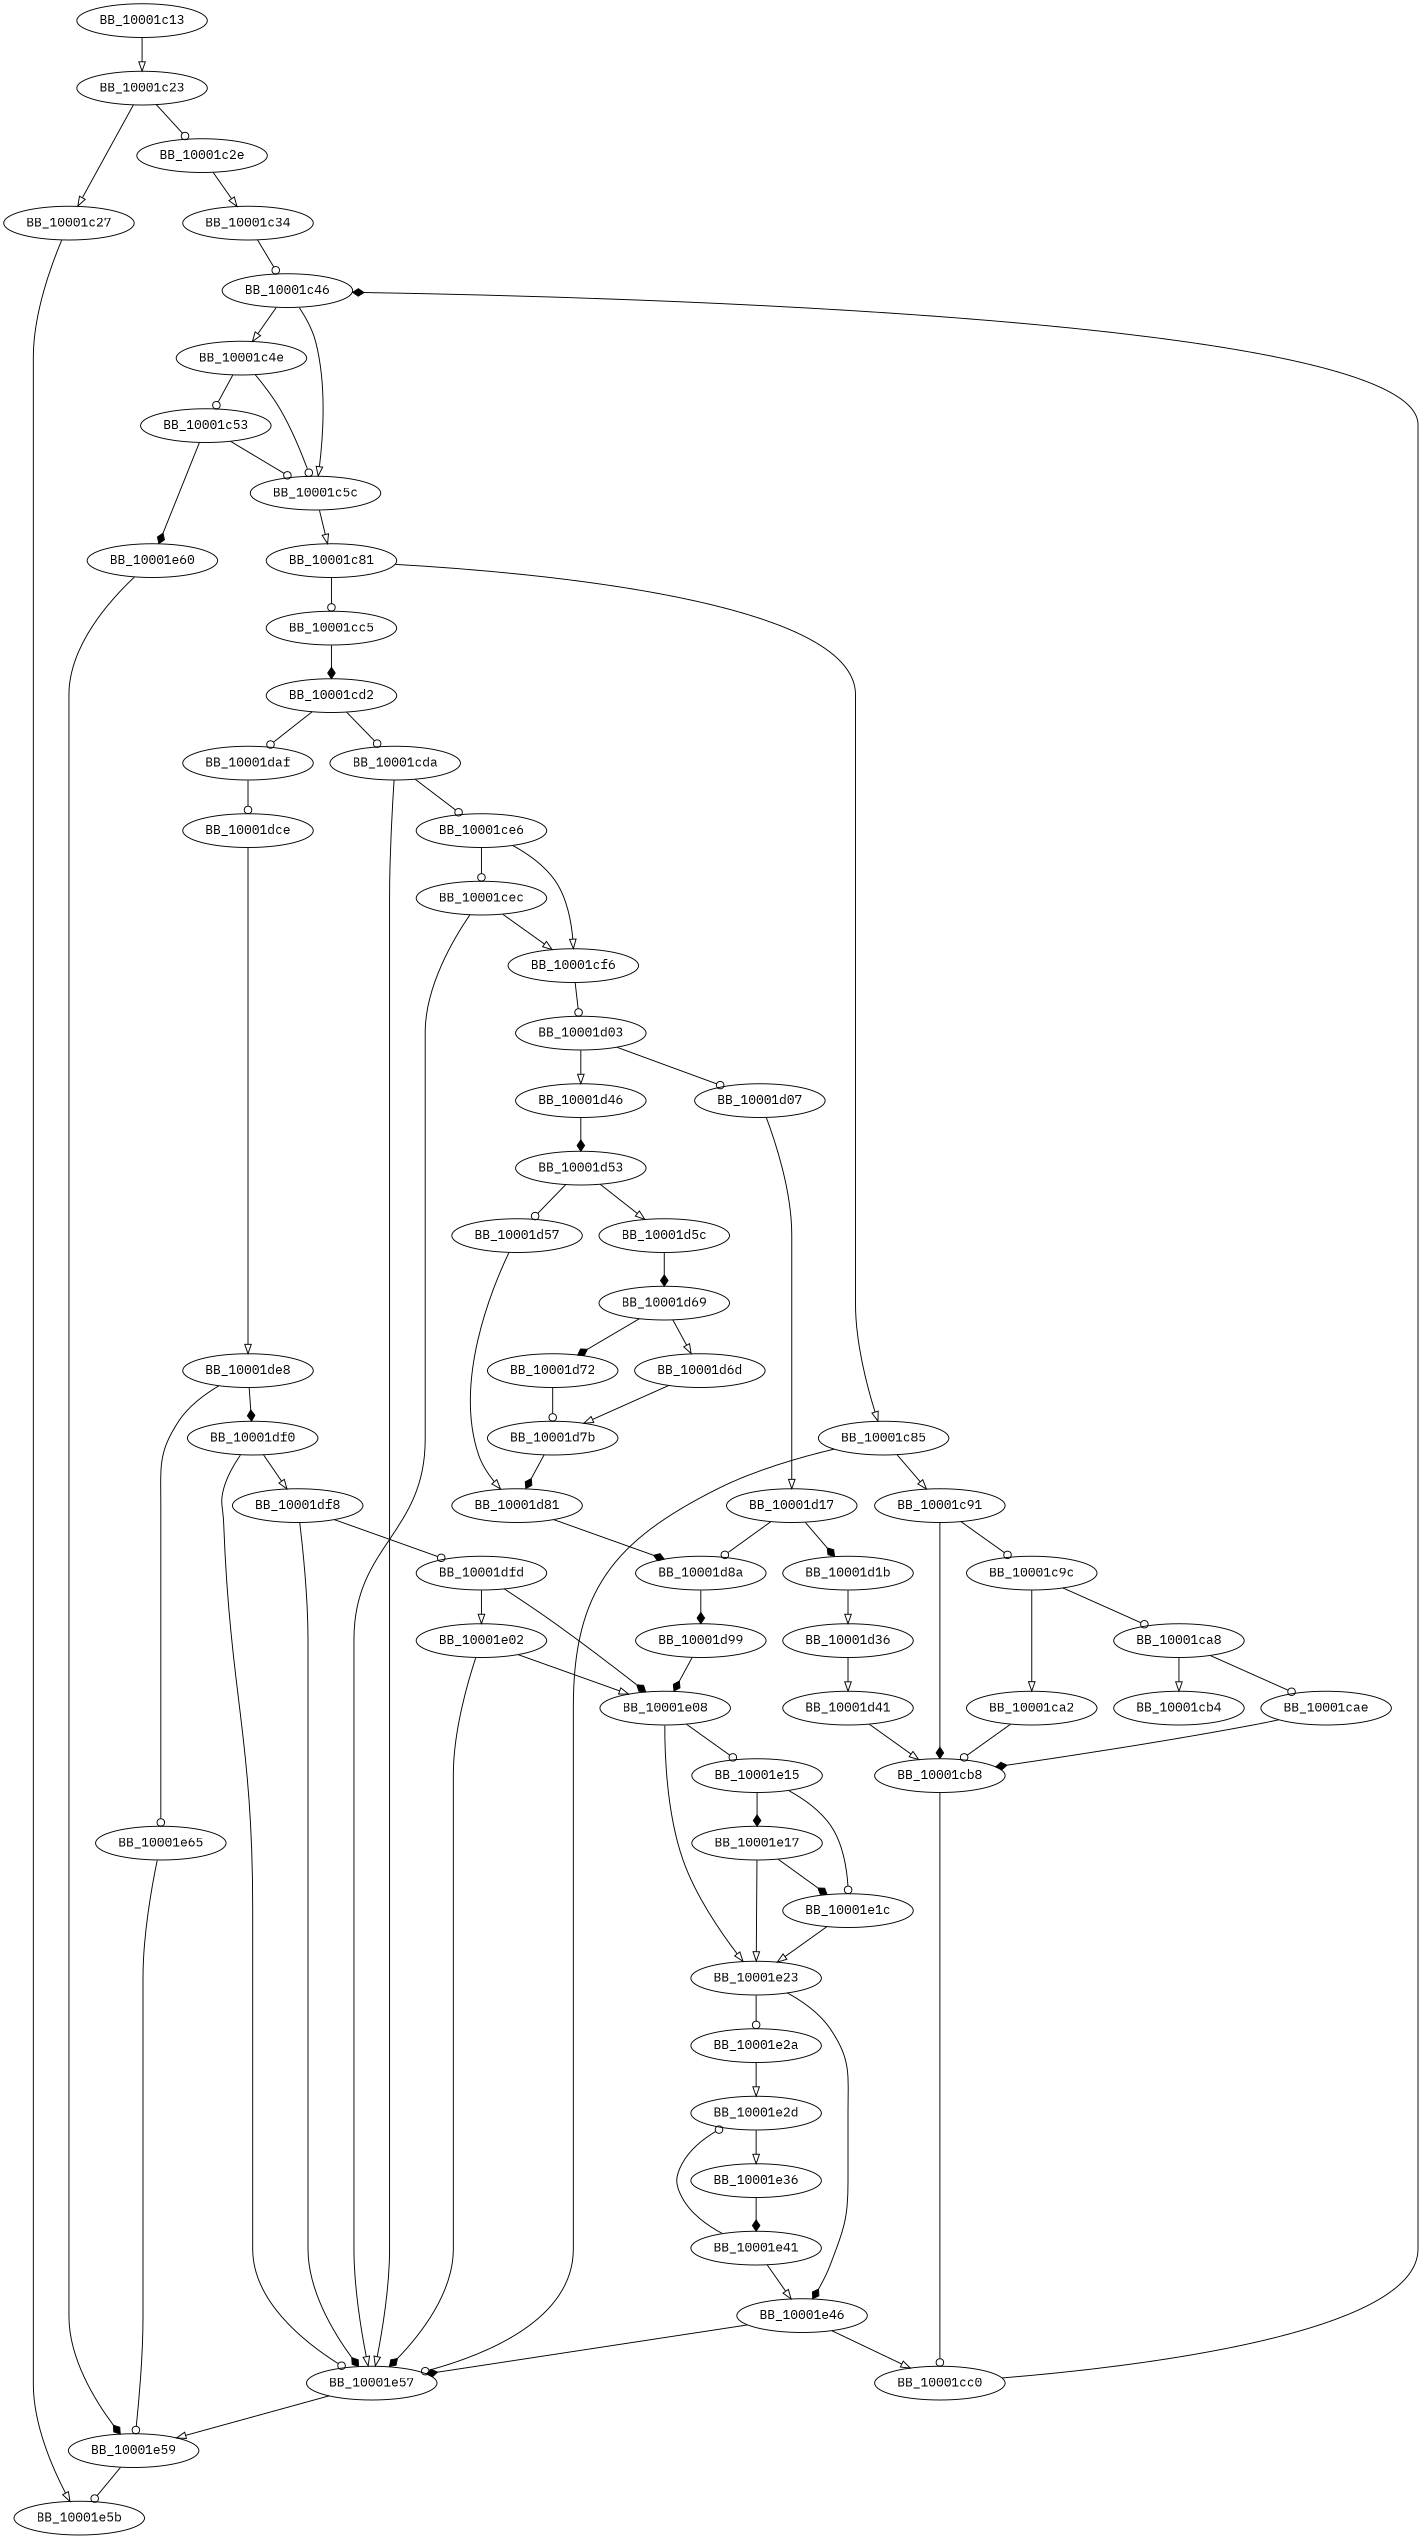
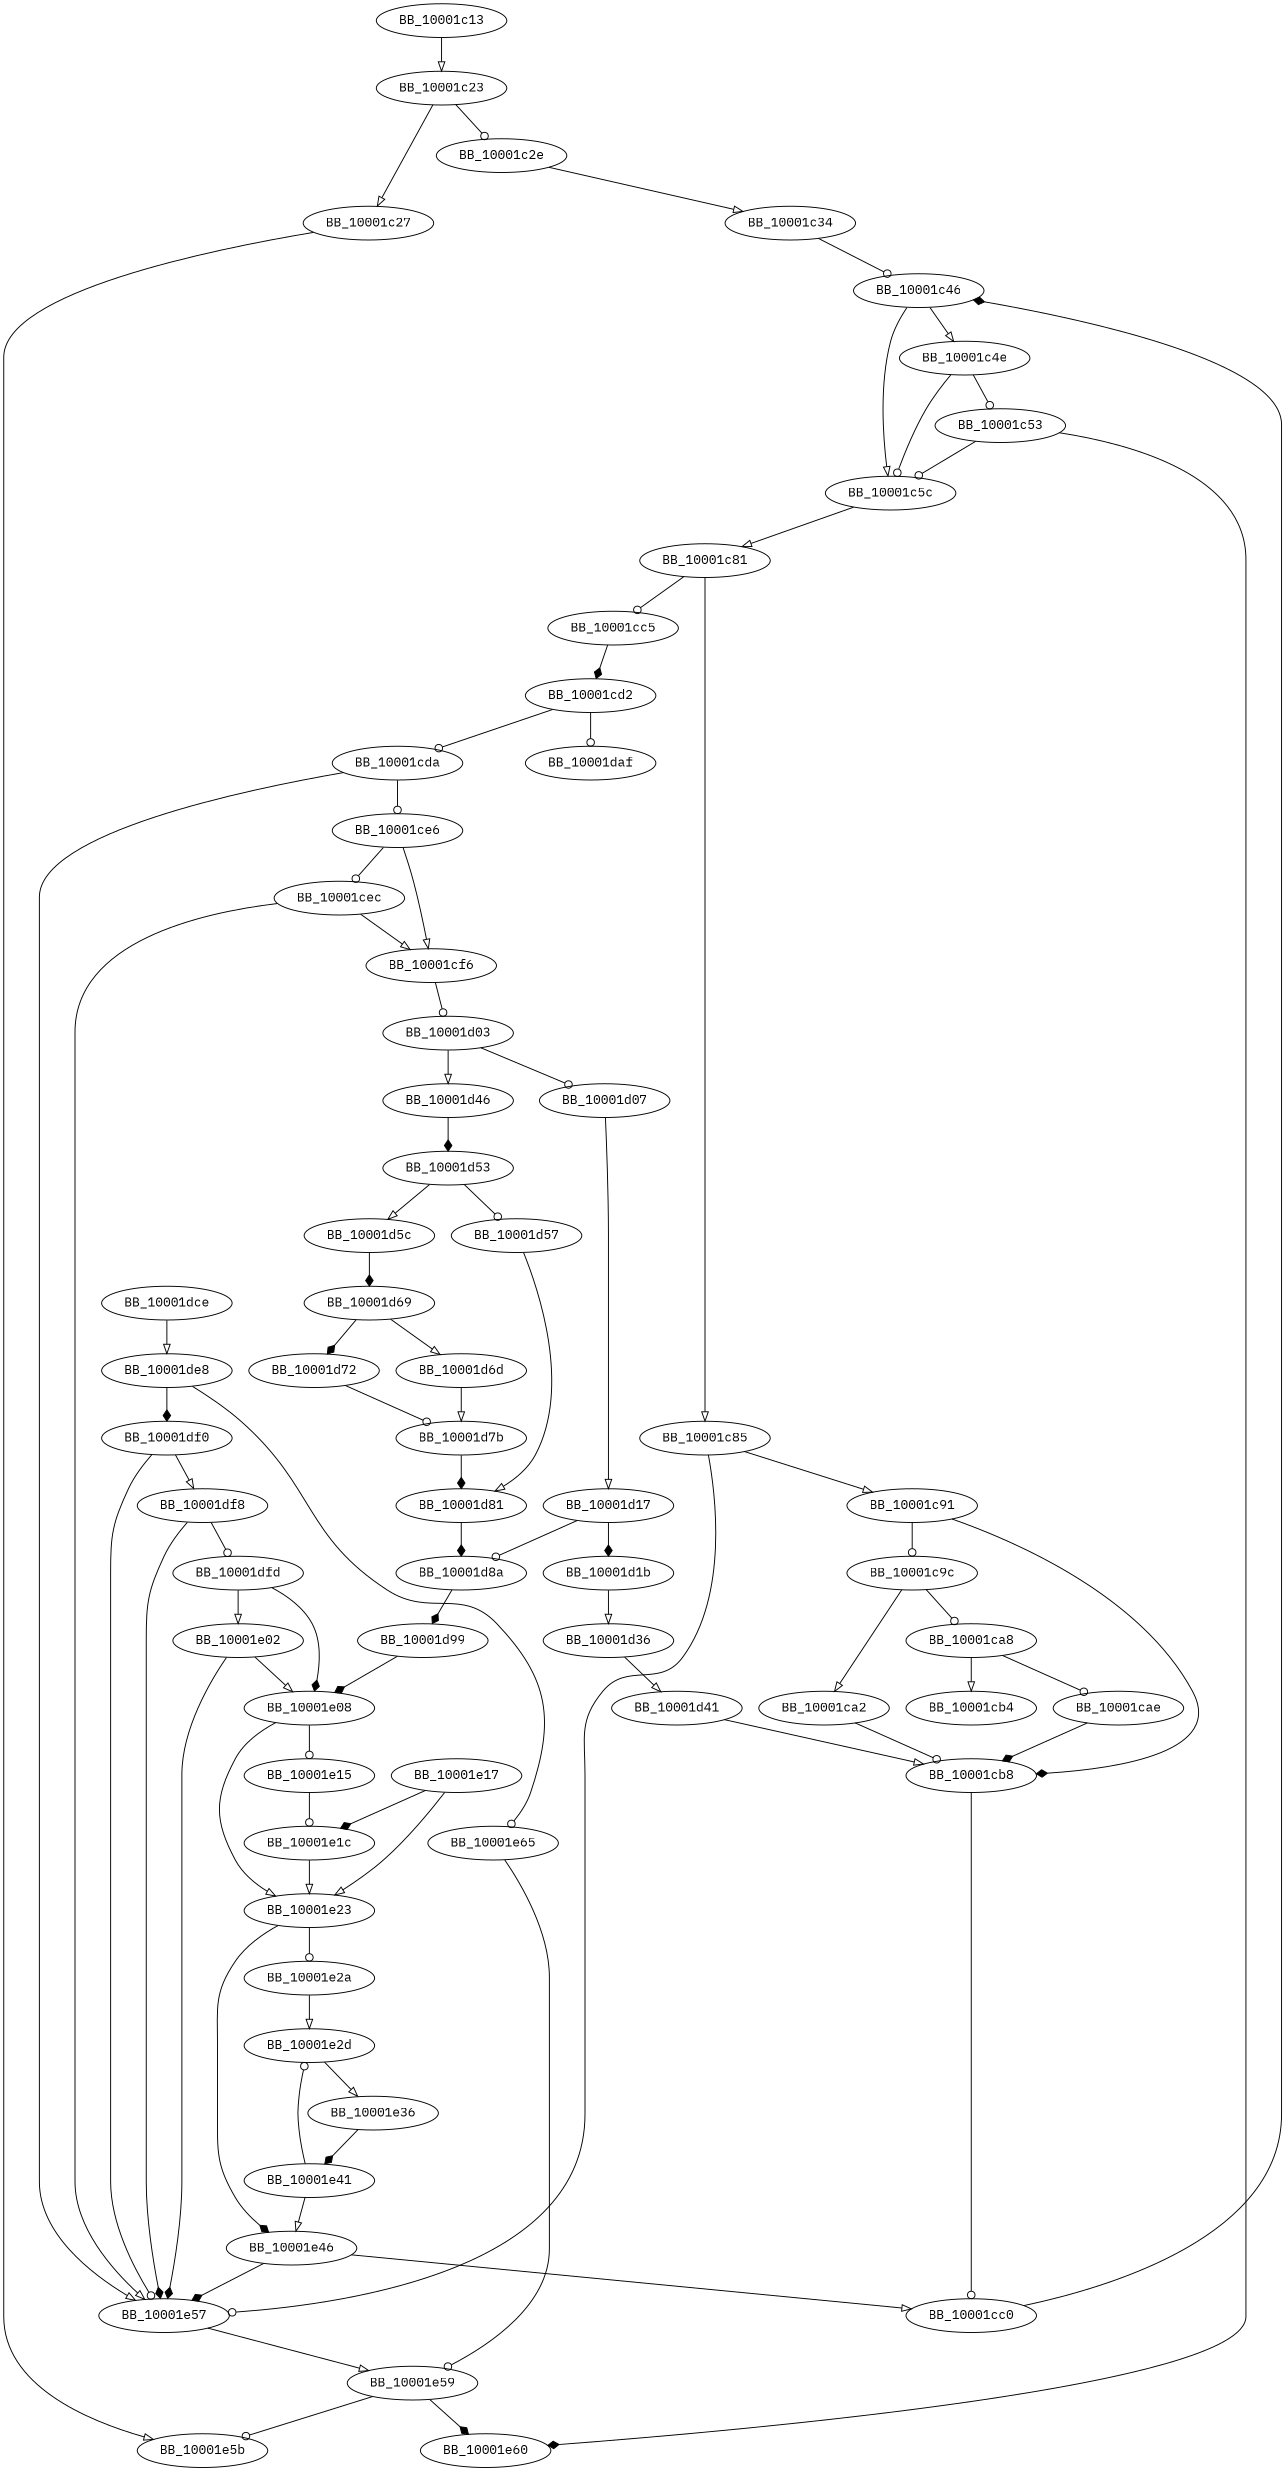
  digraph {
    fontname="IBM Plex Mono"
    node [fontname="IBM Plex Mono"]
    edge [arrowhead=onormal fontname="IBM Plex Mono"]
    BB_10001c13
    BB_10001c23
    BB_10001c27
    BB_10001c2e
    BB_10001e5b
    BB_10001c34
    BB_10001c46
    BB_10001c4e
    BB_10001c5c
    BB_10001c53
    BB_10001c81
    BB_10001e60
    BB_10001c85
    BB_10001cc5
    BB_10001e59
    BB_10001c91
    BB_10001e57
    BB_10001cd2
    BB_10001c9c
    BB_10001cb8
    BB_10001cda
    BB_10001daf
    BB_10001ca2
    BB_10001ca8
    BB_10001cae
    BB_10001cb4
    BB_10001cc0
    BB_10001ce6
    BB_10001dce
    BB_10001cec
    BB_10001cf6
    BB_10001de8
    BB_10001d03
    BB_10001d07
    BB_10001d46
    BB_10001d17
    BB_10001d53
    BB_10001d1b
    BB_10001d8a
    BB_10001d57
    BB_10001d5c
    BB_10001d36
    BB_10001d99
    BB_10001d41
    BB_10001e08
    BB_10001d81
    BB_10001d69
    BB_10001d6d
    BB_10001d72
    BB_10001d7b
    BB_10001e15
    BB_10001e23
    BB_10001e17
    BB_10001e1c
    BB_10001e2a
    BB_10001e46
    BB_10001df0
    BB_10001e65
    BB_10001df8
    BB_10001dfd
    BB_10001e02
    BB_10001e2d
    BB_10001e36
    BB_10001e41
    BB_10001c13 -> BB_10001c23
    BB_10001c23 -> BB_10001c27
    BB_10001c23 -> BB_10001c2e [arrowhead=odot]
    BB_10001c27 -> BB_10001e5b
    BB_10001c2e -> BB_10001c34
    BB_10001c34 -> BB_10001c46 [arrowhead=odot]
    BB_10001c46 -> BB_10001c4e
    BB_10001c46 -> BB_10001c5c
    BB_10001c4e -> BB_10001c5c [arrowhead=odot]
    BB_10001c4e -> BB_10001c53 [arrowhead=odot]
    BB_10001c5c -> BB_10001c81
    BB_10001c53 -> BB_10001c5c [arrowhead=odot]
    BB_10001c53 -> BB_10001e60 [arrowhead=diamond]
    BB_10001c81 -> BB_10001c85
    BB_10001c81 -> BB_10001cc5 [arrowhead=odot]
-   BB_10001e60 -> BB_10001e59 [arrowhead=diamond]
+   BB_10001e59 -> BB_10001e60 [arrowhead=diamond]
    BB_10001c85 -> BB_10001c91
    BB_10001c85 -> BB_10001e57 [arrowhead=odot]
    BB_10001cc5 -> BB_10001cd2 [arrowhead=diamond]
    BB_10001e59 -> BB_10001e5b [arrowhead=odot]
    BB_10001c91 -> BB_10001c9c [arrowhead=odot]
    BB_10001c91 -> BB_10001cb8 [arrowhead=diamond]
    BB_10001e57 -> BB_10001e59
    BB_10001cd2 -> BB_10001cda [arrowhead=odot]
    BB_10001cd2 -> BB_10001daf [arrowhead=odot]
    BB_10001c9c -> BB_10001ca2
    BB_10001c9c -> BB_10001ca8 [arrowhead=odot]
    BB_10001cb8 -> BB_10001cc0 [arrowhead=odot]
    BB_10001cda -> BB_10001e57
    BB_10001cda -> BB_10001ce6 [arrowhead=odot]
-   BB_10001daf -> BB_10001dce [arrowhead=odot]
    BB_10001ca2 -> BB_10001cb8 [arrowhead=odot]
    BB_10001ca8 -> BB_10001cae [arrowhead=odot]
    BB_10001ca8 -> BB_10001cb4
    BB_10001cae -> BB_10001cb8 [arrowhead=diamond]
    BB_10001cc0 -> BB_10001c46 [arrowhead=diamond]
    BB_10001ce6 -> BB_10001cec [arrowhead=odot]
    BB_10001ce6 -> BB_10001cf6
    BB_10001dce -> BB_10001de8
    BB_10001cec -> BB_10001e57
    BB_10001cec -> BB_10001cf6
    BB_10001cf6 -> BB_10001d03 [arrowhead=odot]
    BB_10001de8 -> BB_10001df0 [arrowhead=diamond]
    BB_10001de8 -> BB_10001e65 [arrowhead=odot]
    BB_10001d03 -> BB_10001d07 [arrowhead=odot]
    BB_10001d03 -> BB_10001d46
    BB_10001d07 -> BB_10001d17
    BB_10001d46 -> BB_10001d53 [arrowhead=diamond]
    BB_10001d17 -> BB_10001d1b [arrowhead=diamond]
    BB_10001d17 -> BB_10001d8a [arrowhead=odot]
    BB_10001d53 -> BB_10001d57 [arrowhead=odot]
    BB_10001d53 -> BB_10001d5c
    BB_10001d1b -> BB_10001d36
    BB_10001d8a -> BB_10001d99 [arrowhead=diamond]
    BB_10001d57 -> BB_10001d81
    BB_10001d5c -> BB_10001d69 [arrowhead=diamond]
    BB_10001d36 -> BB_10001d41
    BB_10001d99 -> BB_10001e08 [arrowhead=diamond]
    BB_10001d41 -> BB_10001cb8
    BB_10001e08 -> BB_10001e15 [arrowhead=odot]
    BB_10001e08 -> BB_10001e23
    BB_10001d81 -> BB_10001d8a [arrowhead=diamond]
    BB_10001d69 -> BB_10001d6d
    BB_10001d69 -> BB_10001d72 [arrowhead=diamond]
    BB_10001d6d -> BB_10001d7b
    BB_10001d72 -> BB_10001d7b [arrowhead=odot]
    BB_10001d7b -> BB_10001d81 [arrowhead=diamond]
-   BB_10001e15 -> BB_10001e17 [arrowhead=diamond]
    BB_10001e15 -> BB_10001e1c [arrowhead=odot]
    BB_10001e23 -> BB_10001e2a [arrowhead=odot]
    BB_10001e23 -> BB_10001e46 [arrowhead=diamond]
    BB_10001e17 -> BB_10001e23
    BB_10001e17 -> BB_10001e1c [arrowhead=diamond]
    BB_10001e1c -> BB_10001e23
    BB_10001e2a -> BB_10001e2d
    BB_10001e46 -> BB_10001e57 [arrowhead=diamond]
    BB_10001e46 -> BB_10001cc0
    BB_10001df0 -> BB_10001e57 [arrowhead=odot]
    BB_10001df0 -> BB_10001df8
    BB_10001e65 -> BB_10001e59 [arrowhead=odot]
    BB_10001df8 -> BB_10001e57 [arrowhead=diamond]
    BB_10001df8 -> BB_10001dfd [arrowhead=odot]
    BB_10001dfd -> BB_10001e08 [arrowhead=diamond]
    BB_10001dfd -> BB_10001e02
    BB_10001e02 -> BB_10001e57 [arrowhead=diamond]
    BB_10001e02 -> BB_10001e08
    BB_10001e2d -> BB_10001e36
    BB_10001e36 -> BB_10001e41 [arrowhead=diamond]
    BB_10001e41 -> BB_10001e46
    BB_10001e41 -> BB_10001e2d [arrowhead=odot]
  }
